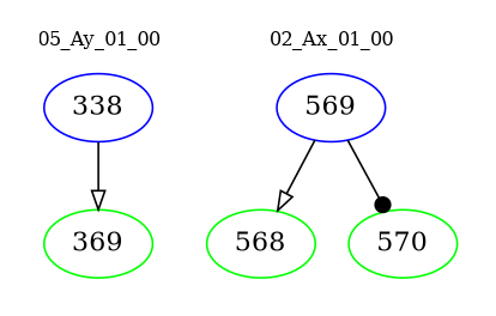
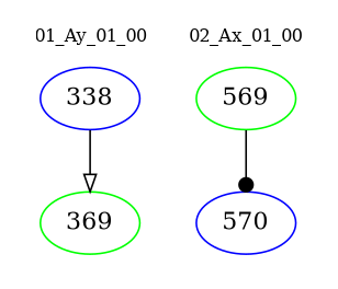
  digraph {
    fontname="DejaVu Serif"
    node [color=green fontname="DejaVu Serif"]
    edge [arrowhead=onormal color=black fontname="DejaVu Serif"]
    n1 [color=blue label=338]
    n2 [label=369]
-   n3 [color=blue label=569]
-   n4 [label=568]
-   n5 [label=570]
+   n3 [label=569]
+   n5 [color=blue label=570]
    subgraph cluster_1 {
      color=white
      fontsize=10
-     label="05_Ay_01_00"
+     label="01_Ay_01_00"
      n1
      n2
    }
    subgraph cluster_2 {
      color=white
      fontsize=10
      label="02_Ax_01_00"
      n3
-     n4
      n5
    }
    n1 -> n2
-   n3 -> n4
    n3 -> n5 [arrowhead=dot]
  }
